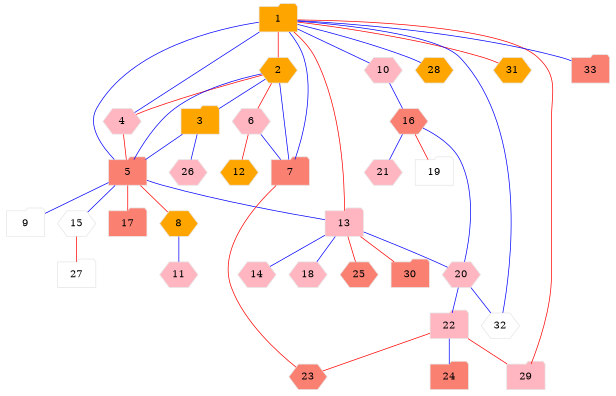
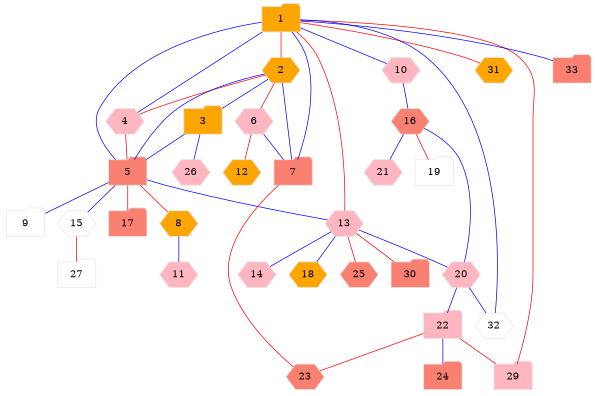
  graph {
    node [color=gray90 fillcolor=lightpink shape=hexagon style=filled]
    edge [color=blue weight=1.0]
    1 [fillcolor=orange shape=folder]
    2 [fillcolor=orange]
    4
    5 [fillcolor=salmon shape=folder]
    7 [fillcolor=salmon shape=folder]
    10
-   13 [shape=folder]
-   28 [fillcolor=orange]
+   13
    29 [shape=folder]
    31 [fillcolor=orange]
    32 [fillcolor=white]
    33 [fillcolor=salmon shape=folder]
    3 [fillcolor=orange shape=folder]
    6
    8 [fillcolor=orange]
    9 [fillcolor=white shape=folder]
    15 [fillcolor=white]
    17 [fillcolor=salmon shape=folder]
    23 [fillcolor=salmon]
    16 [fillcolor=salmon]
    14
-   18
+   18 [fillcolor=orange]
    20
    25 [fillcolor=salmon]
    30 [fillcolor=salmon shape=folder]
    26
    12 [fillcolor=orange]
    11
    27 [fillcolor=white shape=folder]
    19 [fillcolor=white shape=folder]
    21
    22 [shape=folder]
    24 [fillcolor=salmon shape=folder]
    1 -- 2 [color=red weight=18.0]
    1 -- 4
    1 -- 5
    1 -- 7
    1 -- 10
    1 -- 13 [color=red]
-   1 -- 28
    1 -- 29 [color=red]
    1 -- 31 [color=red]
    1 -- 32
    1 -- 33
    2 -- 4 [color=red]
    2 -- 5
    2 -- 7 [weight=2.0]
    2 -- 3
    2 -- 6 [color=red]
    4 -- 5 [color=red]
    5 -- 13
    5 -- 8 [color=red]
    5 -- 9
    5 -- 15
    5 -- 17 [color=red]
    7 -- 23 [color=red]
    10 -- 16
    13 -- 14
    13 -- 18
    13 -- 20
    13 -- 25 [color=red]
    13 -- 30 [color=red]
    3 -- 5
    3 -- 26
    6 -- 7
    6 -- 12 [color=red]
    8 -- 11
    15 -- 27 [color=red]
    16 -- 20
    16 -- 19 [color=red]
    16 -- 21
    20 -- 32
    20 -- 22
    22 -- 29 [color=red]
    22 -- 23 [color=red]
    22 -- 24
  }
